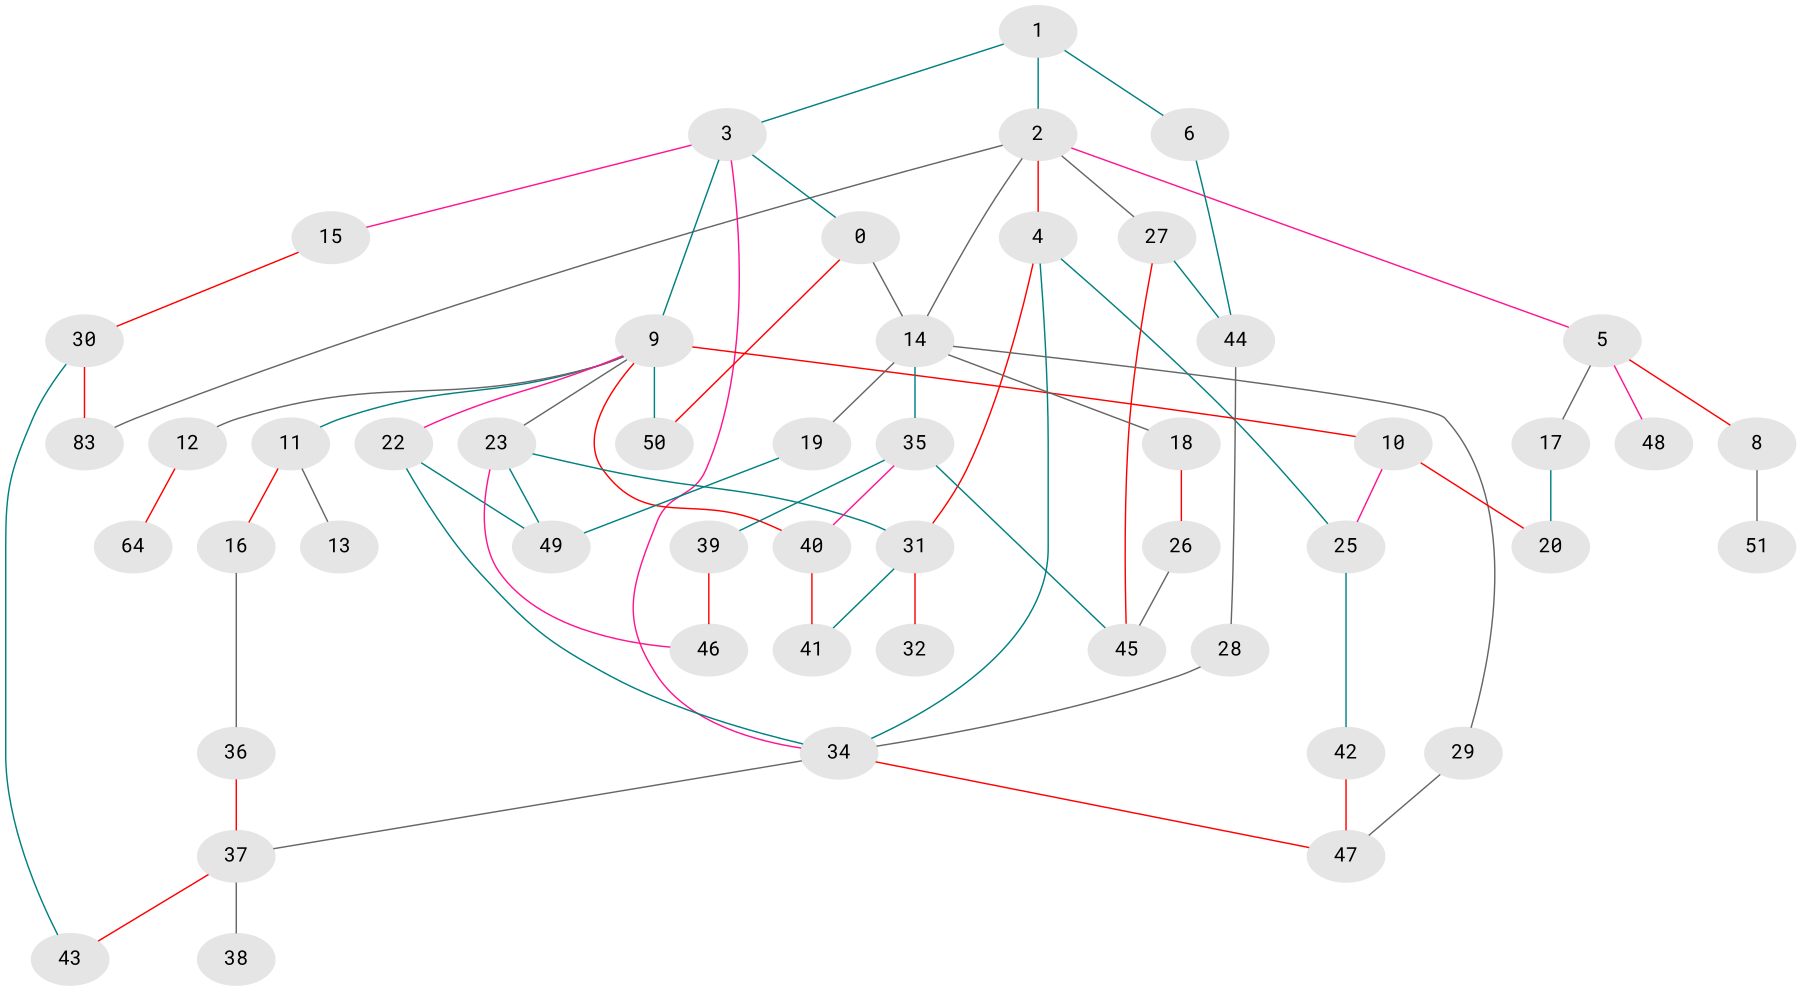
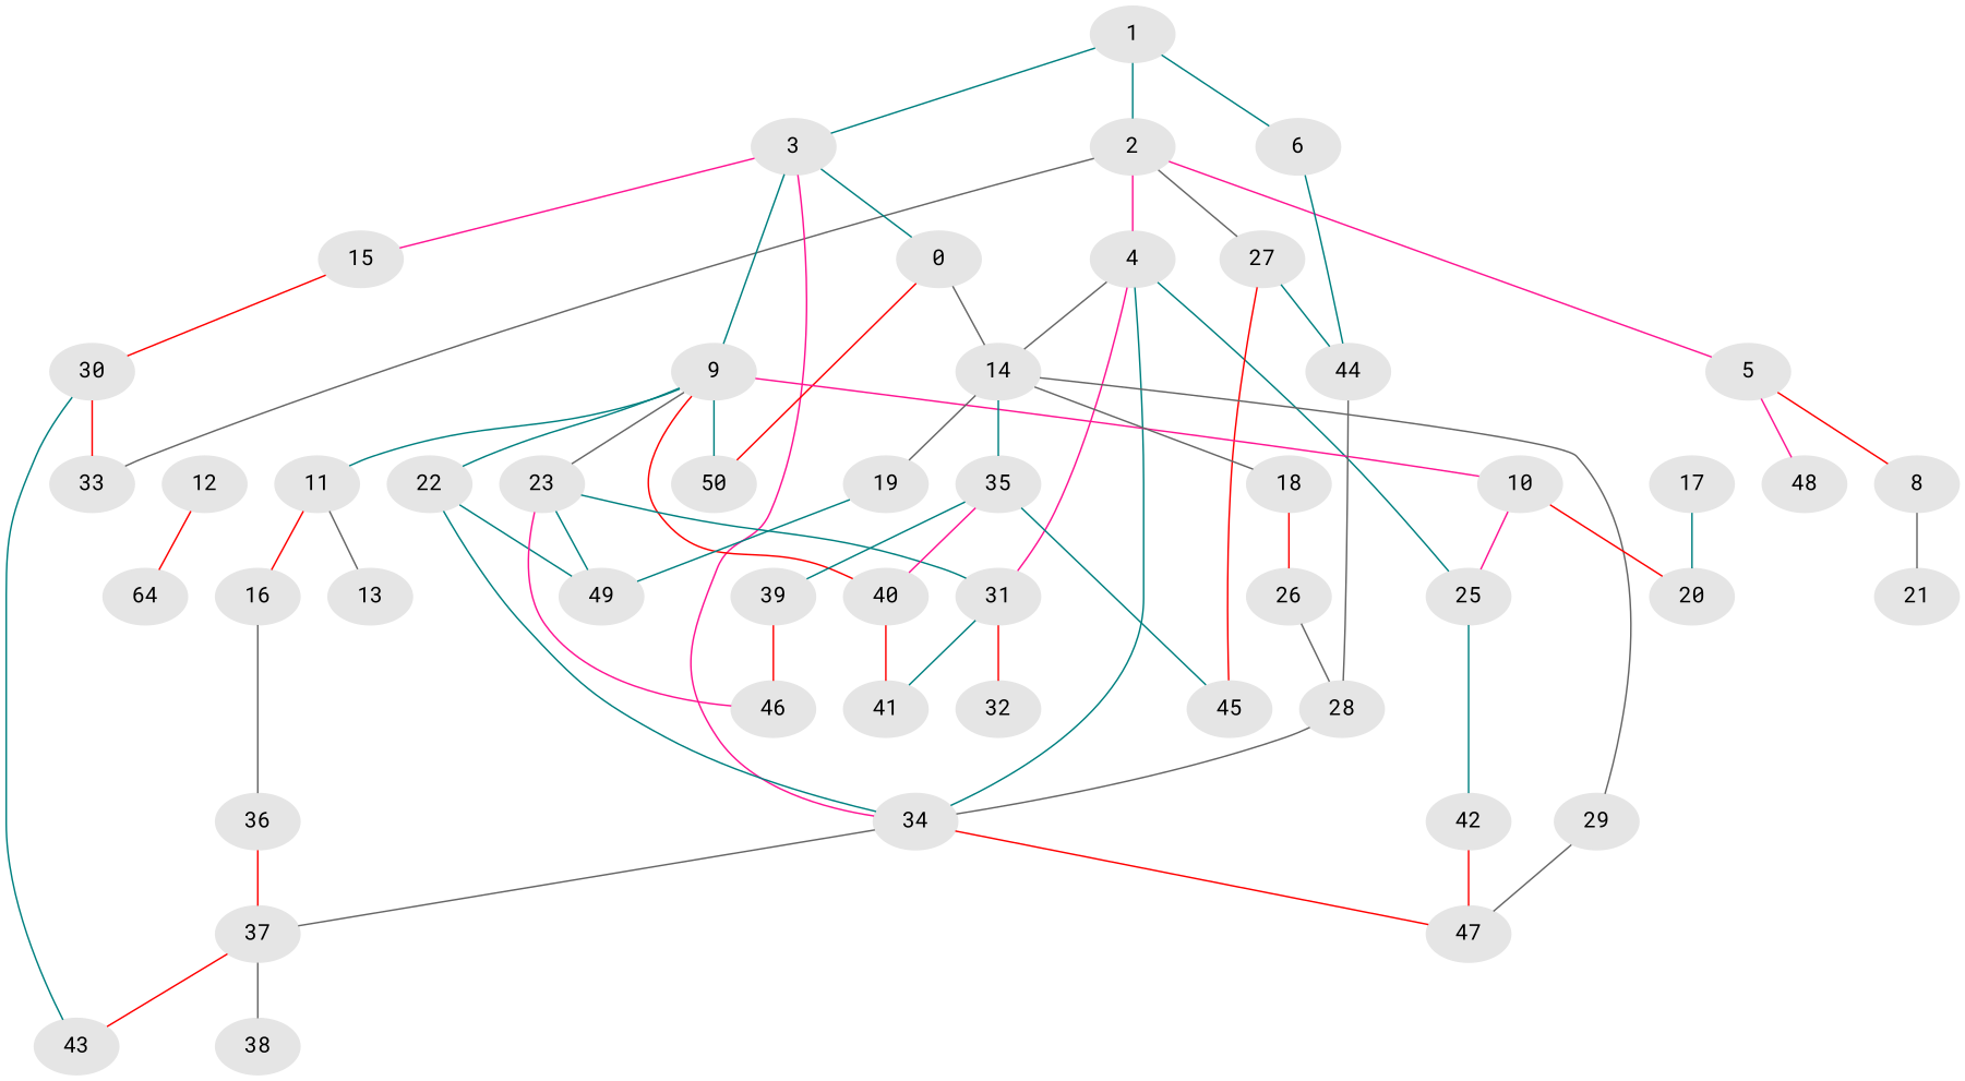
  graph {
    fontname="Roboto Mono"
    node [color=gray90 fontname="Roboto Mono" style=filled]
    edge [color=teal fontname="Roboto Mono"]
    1
    2
    3
    6
    4
    5
    27
-   33 [label=83]
+   33
    n9 [label=0]
    9
    15
    34
    44
    14
    25
    31
    8
    17
    48
    45
    50
    10
    11
    12
    22
    23
    40
    30
    47
    37
    18
    19
    29
    35
    42
    32
    41
-   21 [label=51]
+   21
    20
    28
    13
    16
    n43 [label=64]
    49
    46
    36
    26
    39
    43
    38
    1 -- 2
    1 -- 3
    1 -- 6
-   2 -- 4 [color=red]
+   2 -- 4 [color=deeppink]
    2 -- 5 [color=deeppink]
    2 -- 27 [color=gray40]
    2 -- 33 [color=gray40]
    3 -- n9
    3 -- 9
    3 -- 15 [color=deeppink]
    3 -- 34 [color=deeppink]
    6 -- 44
    4 -- 34
-   2 -- 14 [color=gray40]
+   4 -- 14 [color=gray40]
    4 -- 25
-   4 -- 31 [color=red]
+   4 -- 31 [color=deeppink]
    5 -- 8 [color=red]
-   5 -- 17 [color=gray40]
    5 -- 48 [color=deeppink]
    27 -- 44
    27 -- 45 [color=red]
    n9 -- 14 [color=gray40]
    n9 -- 50 [color=red]
    9 -- 50
-   9 -- 10 [color=red]
+   9 -- 10 [color=deeppink]
    9 -- 11
-   9 -- 12 [color=gray40]
-   9 -- 22 [color=deeppink]
+   9 -- 22
    9 -- 23 [color=gray40]
    9 -- 40 [color=red]
    15 -- 30 [color=red]
    34 -- 47 [color=red]
    34 -- 37 [color=gray40]
    44 -- 28 [color=gray40]
    14 -- 18 [color=gray40]
    14 -- 19 [color=gray40]
    14 -- 29 [color=gray40]
    14 -- 35
    25 -- 42
    31 -- 32 [color=red]
    31 -- 41
    8 -- 21 [color=gray40]
    17 -- 20
    10 -- 25 [color=deeppink]
    10 -- 20 [color=red]
    11 -- 13 [color=gray40]
    11 -- 16 [color=red]
    12 -- n43 [color=red]
    22 -- 34
    22 -- 49
    23 -- 31
    23 -- 49
    23 -- 46 [color=deeppink]
    40 -- 41 [color=red]
    30 -- 33 [color=red]
    30 -- 43
    37 -- 43 [color=red]
    37 -- 38 [color=gray40]
    18 -- 26 [color=red]
    19 -- 49
    29 -- 47 [color=gray40]
    35 -- 45
    35 -- 40 [color=deeppink]
    35 -- 39
    42 -- 47 [color=red]
    28 -- 34 [color=gray40]
    16 -- 36 [color=gray40]
    36 -- 37 [color=red]
-   26 -- 45 [color=gray40]
+   26 -- 28 [color=gray40]
    39 -- 46 [color=red]
  }
